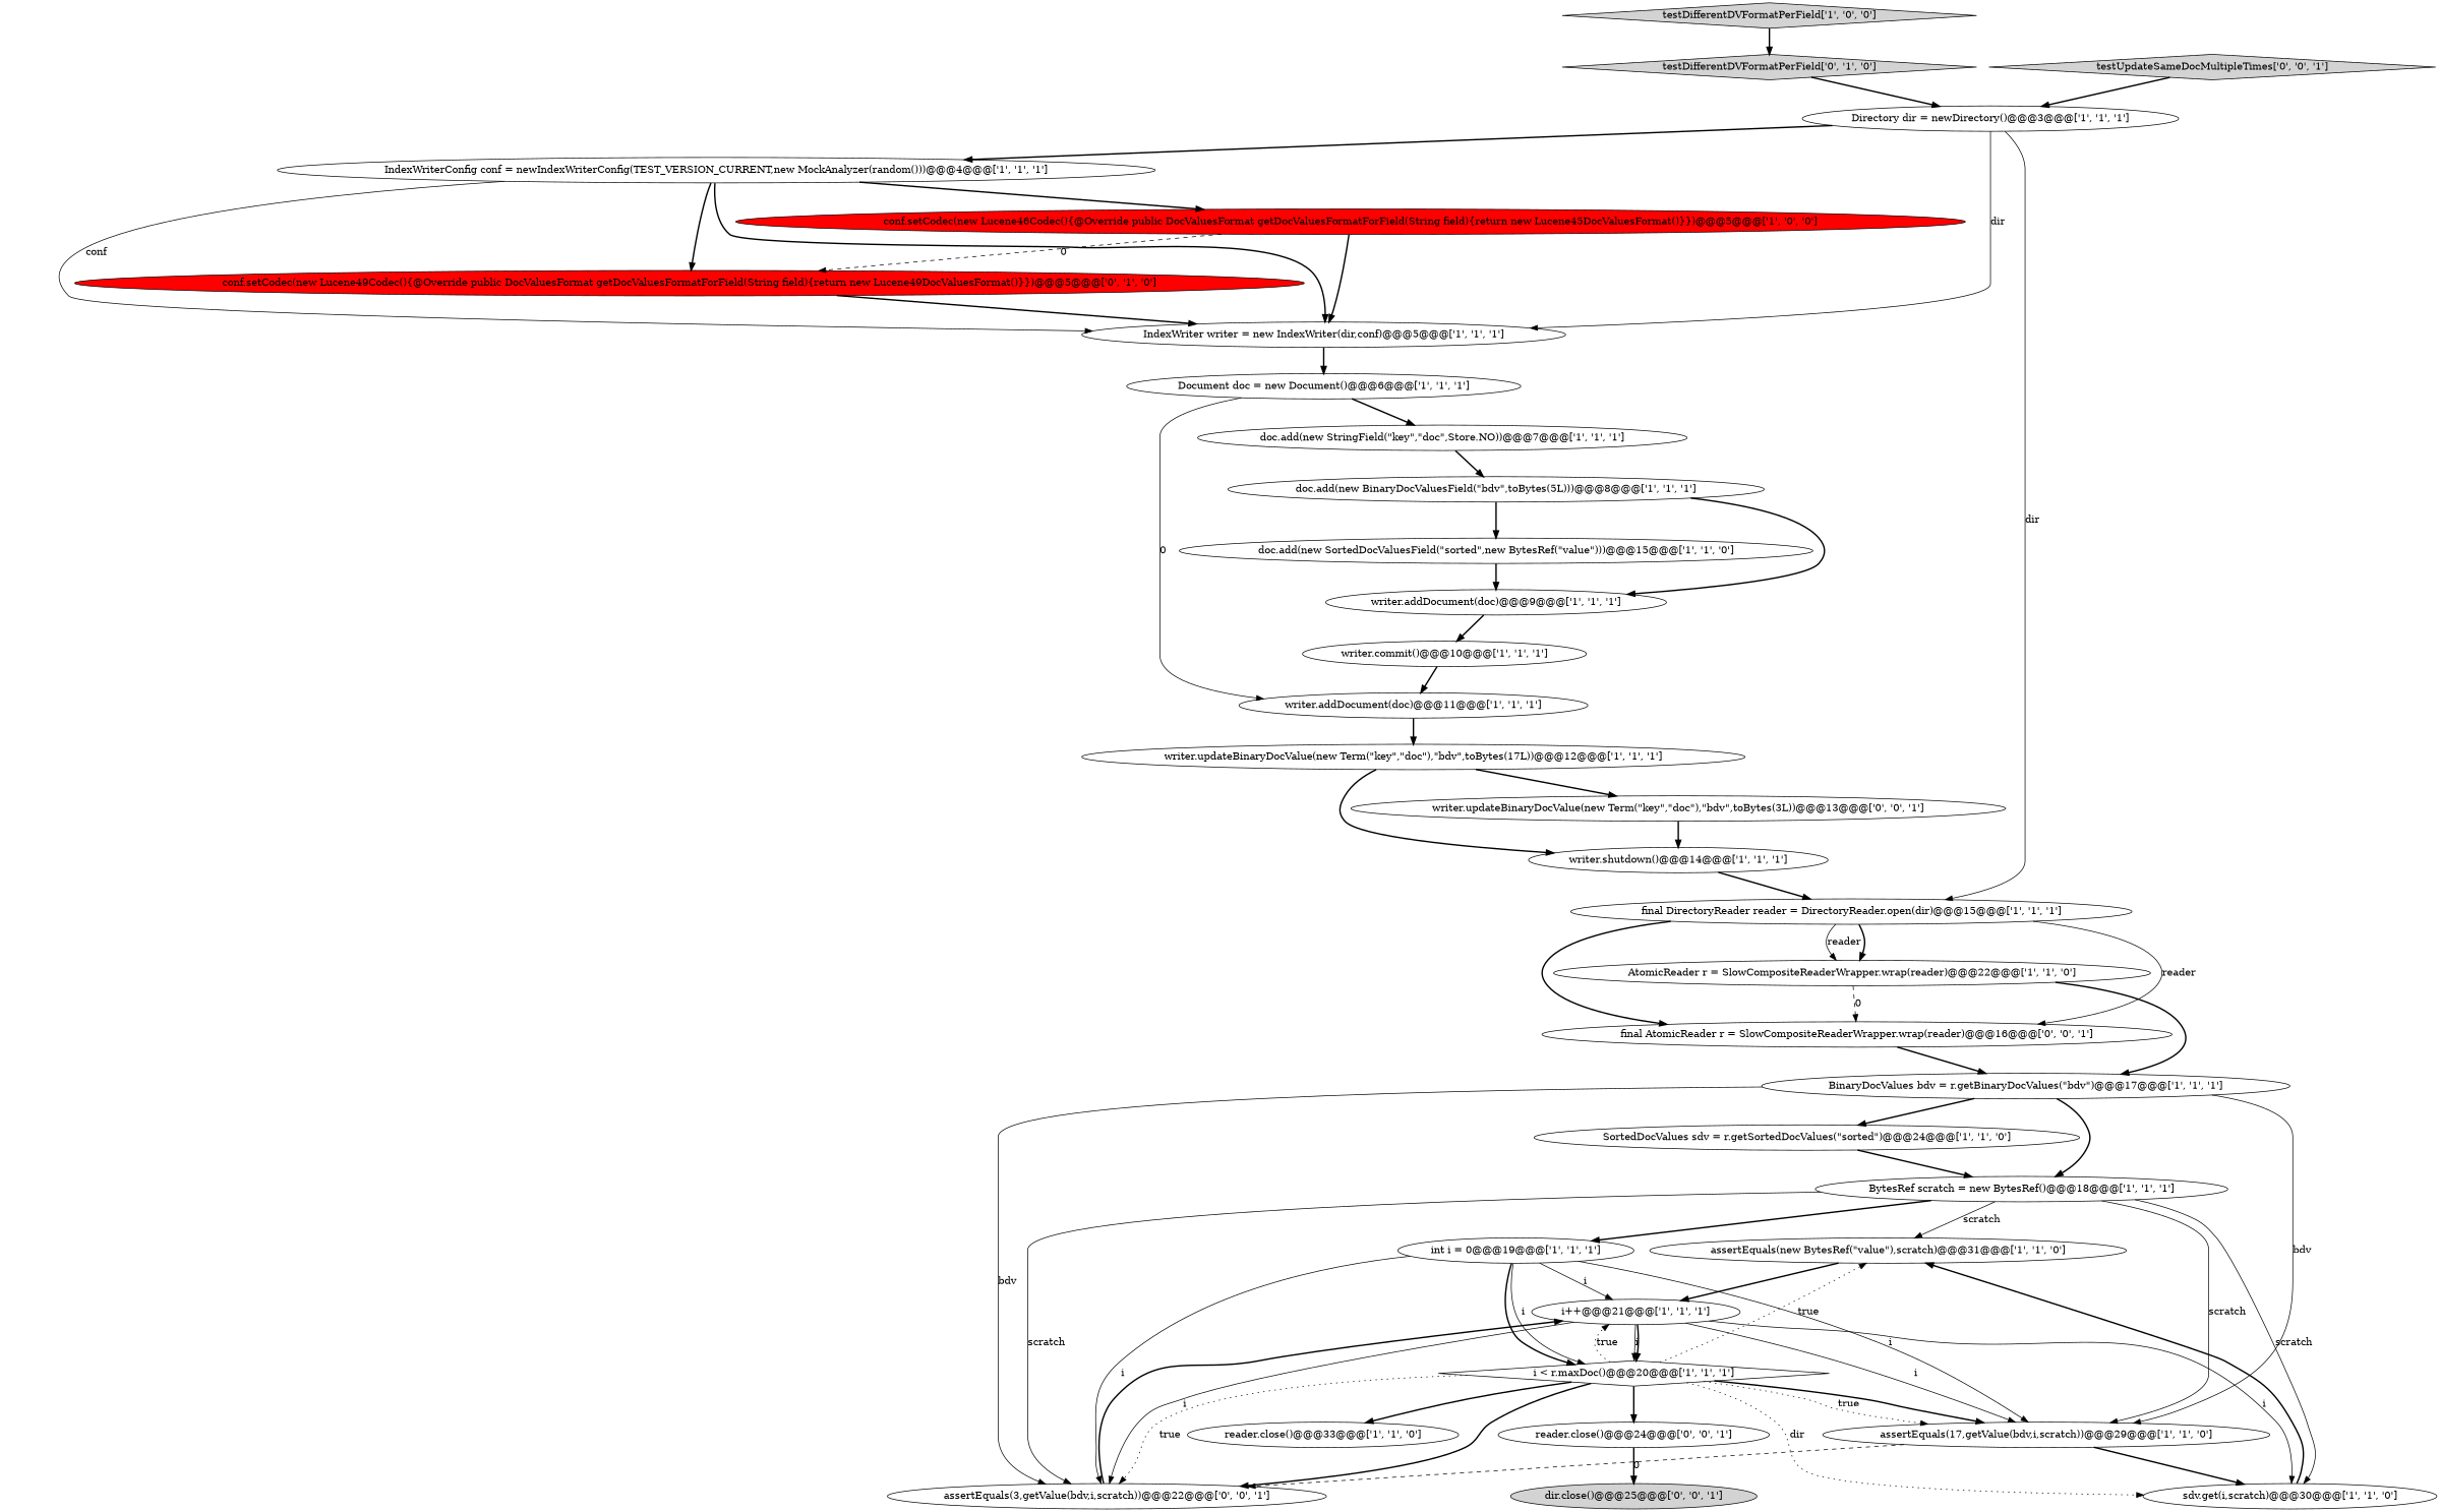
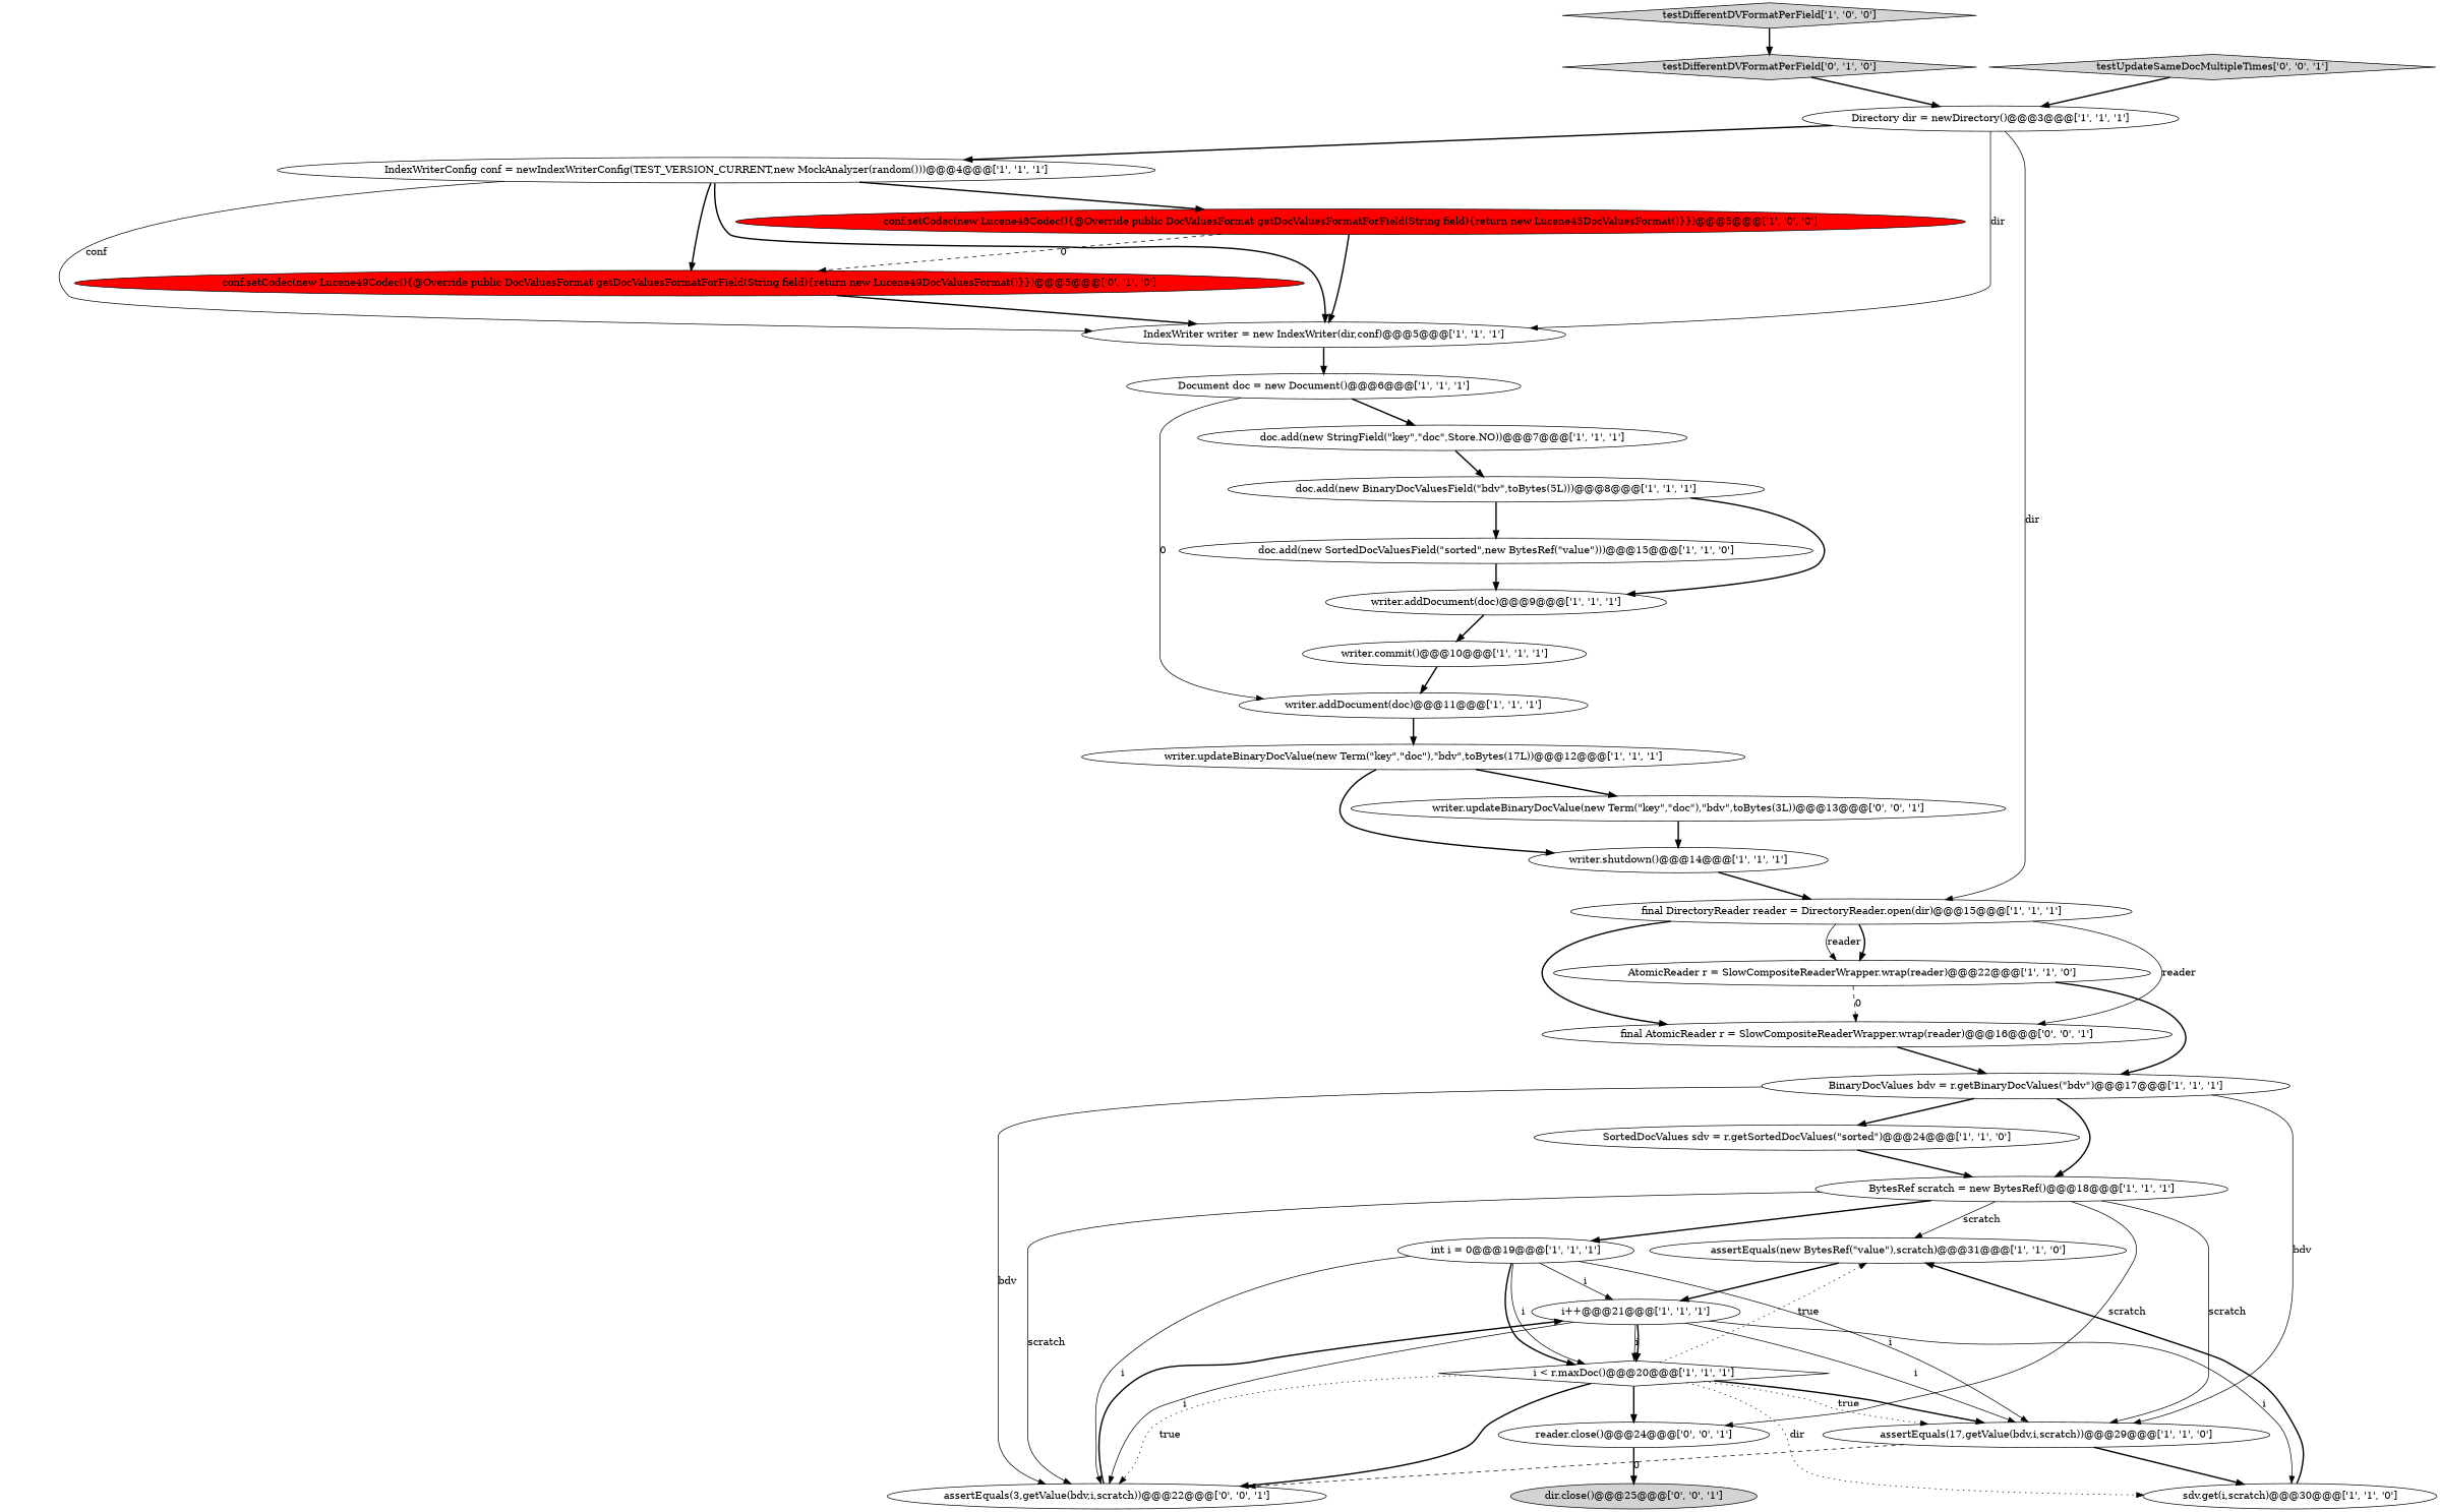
  digraph {
    node [fillcolor=white shape=ellipse style=filled]
    edge [style=bold]
    n1 [label="SortedDocValues sdv = r.getSortedDocValues(\"sorted\")@@@24@@@['1', '1', '0']"]
    n2 [label="BytesRef scratch = new BytesRef()@@@18@@@['1', '1', '1']"]
    n3 [label="assertEquals(new BytesRef(\"value\"),scratch)@@@31@@@['1', '1', '0']"]
    n4 [label="assertEquals(3,getValue(bdv,i,scratch))@@@22@@@['0', '0', '1']"]
    n5 [label="sdv.get(i,scratch)@@@30@@@['1', '1', '0']"]
    n6 [label="assertEquals(17,getValue(bdv,i,scratch))@@@29@@@['1', '1', '0']"]
    n7 [label="int i = 0@@@19@@@['1', '1', '1']"]
    n8 [label="IndexWriter writer = new IndexWriter(dir,conf)@@@5@@@['1', '1', '1']"]
    n9 [label="Document doc = new Document()@@@6@@@['1', '1', '1']"]
    n10 [label="writer.addDocument(doc)@@@11@@@['1', '1', '1']"]
    n11 [label="doc.add(new StringField(\"key\",\"doc\",Store.NO))@@@7@@@['1', '1', '1']"]
    n12 [label="writer.updateBinaryDocValue(new Term(\"key\",\"doc\"),\"bdv\",toBytes(17L))@@@12@@@['1', '1', '1']"]
    n13 [label="writer.updateBinaryDocValue(new Term(\"key\",\"doc\"),\"bdv\",toBytes(3L))@@@13@@@['0', '0', '1']"]
    n14 [label="writer.shutdown()@@@14@@@['1', '1', '1']"]
    n15 [label="final DirectoryReader reader = DirectoryReader.open(dir)@@@15@@@['1', '1', '1']"]
    n16 [label="Directory dir = newDirectory()@@@3@@@['1', '1', '1']"]
    n17 [label="IndexWriterConfig conf = newIndexWriterConfig(TEST_VERSION_CURRENT,new MockAnalyzer(random()))@@@4@@@['1', '1', '1']"]
    n18 [label="final AtomicReader r = SlowCompositeReaderWrapper.wrap(reader)@@@16@@@['0', '0', '1']"]
    n19 [label="AtomicReader r = SlowCompositeReaderWrapper.wrap(reader)@@@22@@@['1', '1', '0']"]
    n20 [fillcolor=red label="conf.setCodec(new Lucene49Codec(){@Override public DocValuesFormat getDocValuesFormatForField(String field){return new Lucene49DocValuesFormat()}})@@@5@@@['0', '1', '0']"]
    n21 [fillcolor=red label="conf.setCodec(new Lucene46Codec(){@Override public DocValuesFormat getDocValuesFormatForField(String field){return new Lucene45DocValuesFormat()}})@@@5@@@['1', '0', '0']"]
    n22 [label="i < r.maxDoc()@@@20@@@['1', '1', '1']" shape=diamond]
    n23 [label="i++@@@21@@@['1', '1', '1']"]
    n24 [label="reader.close()@@@24@@@['0', '0', '1']"]
-   n25 [label="reader.close()@@@33@@@['1', '1', '0']"]
    n26 [fillcolor=lightgray label="dir.close()@@@25@@@['0', '0', '1']"]
    n27 [label="writer.addDocument(doc)@@@9@@@['1', '1', '1']"]
    n28 [label="writer.commit()@@@10@@@['1', '1', '1']"]
    n29 [label="BinaryDocValues bdv = r.getBinaryDocValues(\"bdv\")@@@17@@@['1', '1', '1']"]
    n30 [fillcolor=lightgray label="testDifferentDVFormatPerField['1', '0', '0']" shape=diamond]
    n31 [fillcolor=lightgray label="testDifferentDVFormatPerField['0', '1', '0']" shape=diamond]
    n32 [label="doc.add(new BinaryDocValuesField(\"bdv\",toBytes(5L)))@@@8@@@['1', '1', '1']"]
    n33 [label="doc.add(new SortedDocValuesField(\"sorted\",new BytesRef(\"value\")))@@@15@@@['1', '1', '0']"]
    n34 [fillcolor=lightgray label="testUpdateSameDocMultipleTimes['0', '0', '1']" shape=diamond]
    n1 -> n2
    n2 -> n3 [label=scratch style=solid]
    n2 -> n4 [label=scratch style=solid]
-   n2 -> n5 [label=scratch style=solid]
+   n2 -> n24 [label=scratch style=solid]
    n2 -> n6 [label=scratch style=solid]
    n2 -> n7
    n3 -> n23
    n4 -> n23
    n5 -> n3
    n6 -> n4 [label=0 style=dashed]
    n6 -> n5
    n7 -> n4 [label=i style=solid]
    n7 -> n6 [label=i style=solid]
    n7 -> n22 [label=i style=solid]
    n7 -> n22
    n7 -> n23 [label=i style=solid]
    n8 -> n9
    n9 -> n10 [label=0 style=solid]
    n9 -> n11
    n10 -> n12
    n11 -> n32
    n12 -> n13
    n12 -> n14
    n13 -> n14
    n14 -> n15
    n15 -> n18 [label=reader style=solid]
    n15 -> n18
    n15 -> n19
    n15 -> n19 [label=reader style=solid]
    n16 -> n8 [label=dir style=solid]
    n16 -> n15 [label=dir style=solid]
    n16 -> n17
    n17 -> n8 [label=conf style=solid]
    n17 -> n8
    n17 -> n20
    n17 -> n21
    n18 -> n29
    n19 -> n18 [label=0 style=dashed]
    n19 -> n29
    n20 -> n8
    n21 -> n8
    n21 -> n20 [label=0 style=dashed]
    n22 -> n3 [label=true style=dotted]
    n22 -> n4 [label=true style=dotted]
    n22 -> n4
    n22 -> n5 [label=dir style=dotted]
    n22 -> n6
    n22 -> n6 [label=true style=dotted]
-   n22 -> n23 [label=true style=dotted]
    n22 -> n24
-   n22 -> n25
    n23 -> n4 [label=i style=solid]
    n23 -> n5 [label=i style=solid]
    n23 -> n6 [label=i style=solid]
    n23 -> n22
    n23 -> n22 [label=i style=solid]
    n24 -> n26
    n27 -> n28
    n28 -> n10
    n29 -> n1
    n29 -> n2
    n29 -> n4 [label=bdv style=solid]
    n29 -> n6 [label=bdv style=solid]
    n30 -> n31
    n31 -> n16
    n32 -> n27
    n32 -> n33
    n33 -> n27
    n34 -> n16
  }
